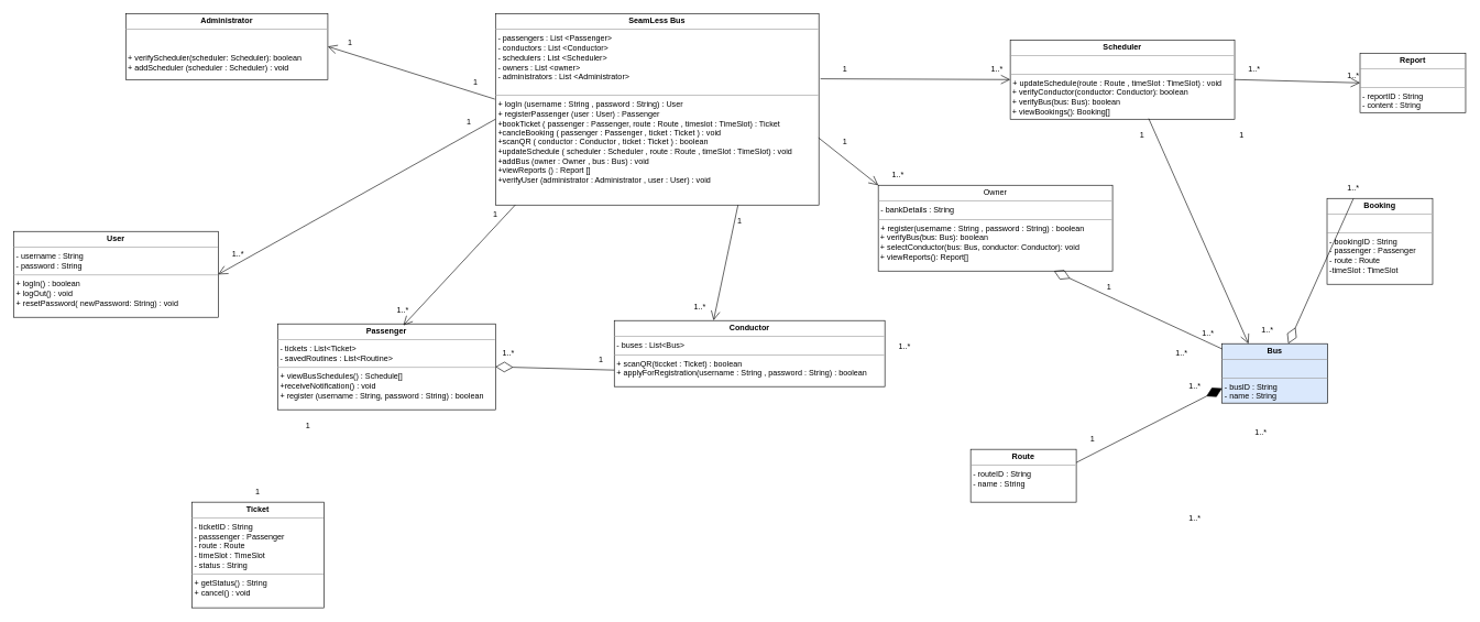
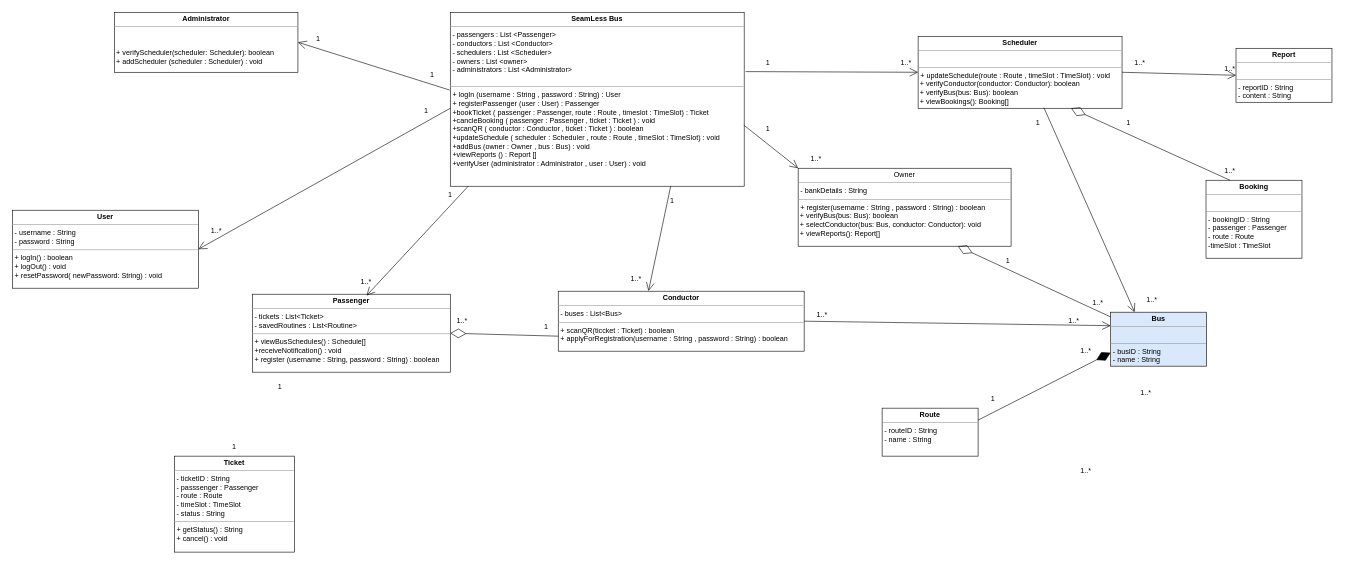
  <mxCell id="0" />
  <mxCell id="1" parent="0" />
  <mxCell id="2" value="&lt;p style=&quot;margin:0px;margin-top:4px;text-align:center;&quot;&gt;&lt;b&gt;SeamLess Bus&lt;/b&gt;&lt;/p&gt;&lt;hr size=&quot;1&quot;&gt;&lt;p style=&quot;margin:0px;margin-left:4px;&quot;&gt;- passengers : List &amp;lt;Passenger&amp;gt;&lt;/p&gt;&lt;p style=&quot;margin:0px;margin-left:4px;&quot;&gt;- conductors : List &amp;lt;Conductor&amp;gt;&lt;/p&gt;&lt;p style=&quot;margin:0px;margin-left:4px;&quot;&gt;- schedulers : List &amp;lt;Scheduler&amp;gt;&lt;/p&gt;&lt;p style=&quot;margin:0px;margin-left:4px;&quot;&gt;- owners : List &amp;lt;owner&amp;gt;&lt;/p&gt;&lt;p style=&quot;margin:0px;margin-left:4px;&quot;&gt;- administrators : List &amp;lt;Administrator&amp;gt;&lt;/p&gt;&lt;p style=&quot;margin:0px;margin-left:4px;&quot;&gt;&lt;br&gt;&lt;/p&gt;&lt;hr size=&quot;1&quot;&gt;&lt;p style=&quot;margin:0px;margin-left:4px;&quot;&gt;+ logIn (username : String , password : String) : User&lt;/p&gt;&lt;p style=&quot;margin:0px;margin-left:4px;&quot;&gt;+ registerPassenger (user : User) : Passenger&lt;/p&gt;&lt;p style=&quot;margin:0px;margin-left:4px;&quot;&gt;+bookTicket ( passenger : Passenger, route : Route , timeslot : TimeSlot) : Ticket&lt;/p&gt;&lt;p style=&quot;margin:0px;margin-left:4px;&quot;&gt;+cancleBooking ( passenger : Passenger , ticket : Ticket ) : void&lt;/p&gt;&lt;p style=&quot;margin:0px;margin-left:4px;&quot;&gt;+scanQR ( conductor : Conductor , ticket : Ticket ) : boolean&lt;/p&gt;&lt;p style=&quot;margin:0px;margin-left:4px;&quot;&gt;+updateSchedule ( scheduler : Scheduler , route : Route , timeSlot : TimeSlot) : void&lt;/p&gt;&lt;p style=&quot;margin:0px;margin-left:4px;&quot;&gt;+addBus (owner : Owner , bus : Bus) : void&lt;/p&gt;&lt;p style=&quot;margin:0px;margin-left:4px;&quot;&gt;+viewReports () : Report []&lt;/p&gt;&lt;p style=&quot;margin:0px;margin-left:4px;&quot;&gt;+verifyUser (administrator : Administrator , user : User) : void&lt;/p&gt;&lt;p style=&quot;margin:0px;margin-left:4px;&quot;&gt;&lt;br&gt;&lt;/p&gt;" style="verticalAlign=top;align=left;overflow=fill;fontSize=12;fontFamily=Helvetica;html=1;whiteSpace=wrap;" parent="1" vertex="1"><mxGeometry x="750" y="20" width="490" height="290" as="geometry" /></mxCell>
  <mxCell id="3" value="&lt;p style=&quot;margin:0px;margin-top:4px;text-align:center;&quot;&gt;&lt;b&gt;User&lt;/b&gt;&lt;/p&gt;&lt;hr size=&quot;1&quot;&gt;&lt;p style=&quot;margin:0px;margin-left:4px;&quot;&gt;- username : String&lt;/p&gt;&lt;p style=&quot;margin:0px;margin-left:4px;&quot;&gt;- password : String&lt;/p&gt;&lt;hr size=&quot;1&quot;&gt;&lt;p style=&quot;margin:0px;margin-left:4px;&quot;&gt;+ logIn() : boolean&lt;/p&gt;&lt;p style=&quot;margin:0px;margin-left:4px;&quot;&gt;+ logOut() : void&lt;/p&gt;&lt;p style=&quot;margin:0px;margin-left:4px;&quot;&gt;+ resetPassword( newPassword: String) : void&lt;/p&gt;&lt;p style=&quot;margin:0px;margin-left:4px;&quot;&gt;&lt;br&gt;&lt;/p&gt;" style="verticalAlign=top;align=left;overflow=fill;fontSize=12;fontFamily=Helvetica;html=1;whiteSpace=wrap;" parent="1" vertex="1"><mxGeometry x="20" y="350" width="310" height="130" as="geometry" /></mxCell>
  <mxCell id="4" value="&lt;p style=&quot;margin:0px;margin-top:4px;text-align:center;&quot;&gt;&lt;b&gt;Passenger&lt;/b&gt;&lt;/p&gt;&lt;hr size=&quot;1&quot;&gt;&lt;p style=&quot;margin:0px;margin-left:4px;&quot;&gt;- tickets : List&amp;lt;Ticket&amp;gt;&lt;/p&gt;&lt;p style=&quot;margin:0px;margin-left:4px;&quot;&gt;- savedRoutines : List&amp;lt;Routine&amp;gt;&lt;/p&gt;&lt;hr size=&quot;1&quot;&gt;&lt;p style=&quot;margin:0px;margin-left:4px;&quot;&gt;+ viewBusSchedules() : Schedule[]&lt;/p&gt;&lt;p style=&quot;margin:0px;margin-left:4px;&quot;&gt;+receiveNotification() : void&lt;/p&gt;&lt;p style=&quot;margin:0px;margin-left:4px;&quot;&gt;+ register (username : String, password : String) : boolean&lt;/p&gt;" style="verticalAlign=top;align=left;overflow=fill;fontSize=12;fontFamily=Helvetica;html=1;whiteSpace=wrap;" vertex="1" parent="1"><mxGeometry x="420" y="490" width="330" height="130" as="geometry" /></mxCell>
  <mxCell id="5" value="&lt;p style=&quot;margin:0px;margin-top:4px;text-align:center;&quot;&gt;&lt;b&gt;Conductor&lt;/b&gt;&lt;/p&gt;&lt;hr size=&quot;1&quot;&gt;&lt;p style=&quot;margin:0px;margin-left:4px;&quot;&gt;- buses : List&amp;lt;Bus&amp;gt;&lt;/p&gt;&lt;hr size=&quot;1&quot;&gt;&lt;p style=&quot;margin:0px;margin-left:4px;&quot;&gt;+ scanQR(ticcket : Ticket) : boolean&lt;/p&gt;&lt;p style=&quot;margin:0px;margin-left:4px;&quot;&gt;+ applyForRegistration(username : String , password : String) : boolean&amp;nbsp;&lt;/p&gt;" style="verticalAlign=top;align=left;overflow=fill;fontSize=12;fontFamily=Helvetica;html=1;whiteSpace=wrap;" vertex="1" parent="1"><mxGeometry x="930" y="485" width="410" height="100" as="geometry" /></mxCell>
  <mxCell id="6" value="&lt;p style=&quot;margin:0px;margin-top:4px;text-align:center;&quot;&gt;&lt;b&gt;Scheduler&lt;/b&gt;&lt;/p&gt;&lt;hr size=&quot;1&quot;&gt;&lt;p style=&quot;margin:0px;margin-left:4px;&quot;&gt;&lt;br&gt;&lt;/p&gt;&lt;hr size=&quot;1&quot;&gt;&lt;p style=&quot;margin:0px;margin-left:4px;&quot;&gt;+ updateSchedule(route : Route , timeSlot : TimeSlot) : void&lt;/p&gt;&amp;nbsp;+ verifyConductor(conductor: Conductor): boolean&lt;br&gt;&amp;nbsp;+&amp;nbsp;verifyBus(bus: Bus): boolean&lt;br&gt;&amp;nbsp;+&amp;nbsp;viewBookings(): Booking[]" style="verticalAlign=top;align=left;overflow=fill;fontSize=12;fontFamily=Helvetica;html=1;whiteSpace=wrap;" vertex="1" parent="1"><mxGeometry x="1530" y="60" width="340" height="120" as="geometry" /></mxCell>
  <mxCell id="7" value="&lt;p style=&quot;margin:0px;margin-top:4px;text-align:center;&quot;&gt;Owner&lt;/p&gt;&lt;hr size=&quot;1&quot;&gt;&lt;p style=&quot;margin:0px;margin-left:4px;&quot;&gt;- bankDetails : String&lt;/p&gt;&lt;hr size=&quot;1&quot;&gt;&lt;p style=&quot;margin:0px;margin-left:4px;&quot;&gt;+ register(username : String , password : String) : boolean&lt;/p&gt;&amp;nbsp;+ verifyBus(bus: Bus): boolean&lt;br&gt;&amp;nbsp;+&amp;nbsp;selectConductor(bus: Bus, conductor: Conductor): void&lt;br&gt;&amp;nbsp;+&amp;nbsp;viewReports(): Report[]" style="verticalAlign=top;align=left;overflow=fill;fontSize=12;fontFamily=Helvetica;html=1;whiteSpace=wrap;" vertex="1" parent="1"><mxGeometry x="1330" y="280" width="355" height="130" as="geometry" /></mxCell>
  <mxCell id="8" value="&lt;p style=&quot;margin:0px;margin-top:4px;text-align:center;&quot;&gt;&lt;b&gt;Administrator&lt;/b&gt;&lt;/p&gt;&lt;hr size=&quot;1&quot;&gt;&lt;p style=&quot;margin:0px;margin-left:4px;&quot;&gt;&lt;br&gt;&lt;/p&gt;&lt;p style=&quot;margin:0px;margin-left:4px;&quot;&gt;&amp;nbsp;&amp;nbsp;&lt;/p&gt;&amp;nbsp;+ verifyScheduler(scheduler: Scheduler): boolean&lt;br&gt;&amp;nbsp;+ addScheduler (scheduler : Scheduler) : void" style="verticalAlign=top;align=left;overflow=fill;fontSize=12;fontFamily=Helvetica;html=1;whiteSpace=wrap;" vertex="1" parent="1"><mxGeometry x="190" y="20" width="306" height="100" as="geometry" /></mxCell>
  <mxCell id="9" value="&lt;p style=&quot;margin:0px;margin-top:4px;text-align:center;&quot;&gt;&lt;b&gt;Ticket&lt;/b&gt;&lt;/p&gt;&lt;hr size=&quot;1&quot;&gt;&lt;p style=&quot;margin:0px;margin-left:4px;&quot;&gt;- ticketID : String&lt;/p&gt;&lt;p style=&quot;margin:0px;margin-left:4px;&quot;&gt;- passsenger : Passenger&lt;/p&gt;&lt;p style=&quot;margin:0px;margin-left:4px;&quot;&gt;- route : Route&lt;/p&gt;&lt;p style=&quot;margin:0px;margin-left:4px;&quot;&gt;- timeSlot : TimeSlot&lt;/p&gt;&lt;p style=&quot;margin:0px;margin-left:4px;&quot;&gt;- status : String&lt;/p&gt;&lt;hr size=&quot;1&quot;&gt;&lt;p style=&quot;margin:0px;margin-left:4px;&quot;&gt;+ getStatus() : String&lt;/p&gt;&lt;p style=&quot;margin:0px;margin-left:4px;&quot;&gt;+ cancel() : void&lt;/p&gt;" style="verticalAlign=top;align=left;overflow=fill;fontSize=12;fontFamily=Helvetica;html=1;whiteSpace=wrap;" vertex="1" parent="1"><mxGeometry x="290" y="760" width="200" height="160" as="geometry" /></mxCell>
  <mxCell id="10" value="&lt;p style=&quot;margin:0px;margin-top:4px;text-align:center;&quot;&gt;&lt;b&gt;Route&lt;/b&gt;&lt;/p&gt;&lt;hr size=&quot;1&quot;&gt;&lt;p style=&quot;margin:0px;margin-left:4px;&quot;&gt;- routeID : String&lt;/p&gt;&lt;p style=&quot;margin:0px;margin-left:4px;&quot;&gt;- name : String&lt;/p&gt;&lt;p style=&quot;margin:0px;margin-left:4px;&quot;&gt;&lt;br&gt;&lt;/p&gt;" style="verticalAlign=top;align=left;overflow=fill;fontSize=12;fontFamily=Helvetica;html=1;whiteSpace=wrap;" vertex="1" parent="1"><mxGeometry x="1470" y="680" width="160" height="80" as="geometry" /></mxCell>
  <mxCell id="11" value="&lt;p style=&quot;margin:0px;margin-top:4px;text-align:center;&quot;&gt;&lt;b&gt;Bus&lt;/b&gt;&lt;/p&gt;&lt;hr size=&quot;1&quot;&gt;&lt;p style=&quot;margin:0px;margin-left:4px;&quot;&gt;&lt;br&gt;&lt;/p&gt;&lt;hr size=&quot;1&quot;&gt;&lt;p style=&quot;margin:0px;margin-left:4px;&quot;&gt;- busID : String&lt;/p&gt;&lt;p style=&quot;margin:0px;margin-left:4px;&quot;&gt;- name : String&lt;/p&gt;" style="verticalAlign=top;align=left;overflow=fill;fontSize=12;fontFamily=Helvetica;html=1;whiteSpace=wrap;fillColor=#dae8fc;" vertex="1" parent="1"><mxGeometry x="1851" y="520" width="160" height="90" as="geometry" /></mxCell>
  <mxCell id="12" value="&lt;p style=&quot;margin:0px;margin-top:4px;text-align:center;&quot;&gt;&lt;b&gt;Report&lt;/b&gt;&lt;/p&gt;&lt;hr size=&quot;1&quot;&gt;&lt;p style=&quot;margin:0px;margin-left:4px;&quot;&gt;&lt;br&gt;&lt;/p&gt;&lt;hr size=&quot;1&quot;&gt;&lt;p style=&quot;margin:0px;margin-left:4px;&quot;&gt;- reportID : String&lt;/p&gt;&lt;p style=&quot;margin:0px;margin-left:4px;&quot;&gt;- content : String&lt;/p&gt;" style="verticalAlign=top;align=left;overflow=fill;fontSize=12;fontFamily=Helvetica;html=1;whiteSpace=wrap;" vertex="1" parent="1"><mxGeometry x="2060" y="80" width="160" height="90" as="geometry" /></mxCell>
  <mxCell id="13" value="&lt;p style=&quot;margin:0px;margin-top:4px;text-align:center;&quot;&gt;&lt;b&gt;Booking&lt;/b&gt;&lt;/p&gt;&lt;hr size=&quot;1&quot;&gt;&lt;p style=&quot;margin:0px;margin-left:4px;&quot;&gt;&lt;br&gt;&lt;/p&gt;&lt;hr size=&quot;1&quot;&gt;&lt;p style=&quot;margin:0px;margin-left:4px;&quot;&gt;- bookingID : String&lt;/p&gt;&lt;p style=&quot;margin:0px;margin-left:4px;&quot;&gt;- passenger : Passenger&lt;/p&gt;&lt;p style=&quot;margin:0px;margin-left:4px;&quot;&gt;- route : Route&lt;/p&gt;&lt;p style=&quot;margin:0px;margin-left:4px;&quot;&gt;-timeSlot : TimeSlot&lt;/p&gt;&lt;p style=&quot;margin:0px;margin-left:4px;&quot;&gt;&lt;br&gt;&lt;/p&gt;" style="verticalAlign=top;align=left;overflow=fill;fontSize=12;fontFamily=Helvetica;html=1;whiteSpace=wrap;" vertex="1" parent="1"><mxGeometry x="2010" y="300" width="160" height="130" as="geometry" /></mxCell>
  <mxCell id="14" value="" style="endArrow=open;endFill=1;endSize=12;html=1;rounded=0;exitX=0;exitY=0.552;exitDx=0;exitDy=0;exitPerimeter=0;entryX=1;entryY=0.5;entryDx=0;entryDy=0;" edge="1" parent="1" source="2" target="3"><mxGeometry width="160" relative="1" as="geometry"><mxPoint x="630" y="470" as="sourcePoint" /><mxPoint x="790" y="470" as="targetPoint" /></mxGeometry></mxCell>
  <mxCell id="15" value="" style="endArrow=open;endFill=1;endSize=12;html=1;rounded=0;exitX=0.061;exitY=1;exitDx=0;exitDy=0;exitPerimeter=0;entryX=0.577;entryY=0.018;entryDx=0;entryDy=0;entryPerimeter=0;" edge="1" parent="1" source="2" target="4"><mxGeometry width="160" relative="1" as="geometry"><mxPoint x="760" y="190" as="sourcePoint" /><mxPoint x="400" y="245" as="targetPoint" /></mxGeometry></mxCell>
  <mxCell id="16" value="" style="endArrow=open;endFill=1;endSize=12;html=1;rounded=0;exitX=0.75;exitY=1;exitDx=0;exitDy=0;entryX=0.367;entryY=-0.003;entryDx=0;entryDy=0;entryPerimeter=0;" edge="1" parent="1" source="2" target="5"><mxGeometry width="160" relative="1" as="geometry"><mxPoint x="790" y="320" as="sourcePoint" /><mxPoint x="620" y="502" as="targetPoint" /></mxGeometry></mxCell>
- <mxCell id="17" value="" style="endArrow=diamondThin;endFill=0;endSize=24;html=1;rounded=0;exitX=0.25;exitY=0;exitDx=0;exitDy=0;" edge="1" parent="1" source="13" target="11"><mxGeometry width="160" relative="1" as="geometry"><mxPoint x="1480" y="530" as="sourcePoint" /><mxPoint x="1640" y="530" as="targetPoint" /></mxGeometry></mxCell>
+ <mxCell id="17" value="" style="endArrow=diamondThin;endFill=0;endSize=24;html=1;rounded=0;entryX=0.75;entryY=1;entryDx=0;entryDy=0;exitX=0.25;exitY=0;exitDx=0;exitDy=0;" edge="1" parent="1" source="13" target="6"><mxGeometry width="160" relative="1" as="geometry"><mxPoint x="1480" y="530" as="sourcePoint" /><mxPoint x="1640" y="530" as="targetPoint" /></mxGeometry></mxCell>
  <mxCell id="18" value="" style="endArrow=diamondThin;endFill=0;endSize=24;html=1;rounded=0;entryX=0.75;entryY=1;entryDx=0;entryDy=0;" edge="1" parent="1" source="11" target="7"><mxGeometry width="160" relative="1" as="geometry"><mxPoint x="1920" y="595" as="sourcePoint" /><mxPoint x="1835" y="470" as="targetPoint" /></mxGeometry></mxCell>
  <mxCell id="19" value="" style="endArrow=diamondThin;endFill=0;endSize=24;html=1;rounded=0;entryX=1;entryY=0.5;entryDx=0;entryDy=0;exitX=0;exitY=0.75;exitDx=0;exitDy=0;" edge="1" parent="1" source="5" target="4"><mxGeometry width="160" relative="1" as="geometry"><mxPoint x="1120" y="510" as="sourcePoint" /><mxPoint x="1280" y="510" as="targetPoint" /></mxGeometry></mxCell>
+ <mxCell id="20" value="" style="endArrow=open;endFill=1;endSize=12;html=1;rounded=0;exitX=1;exitY=0.5;exitDx=0;exitDy=0;entryX=0;entryY=0.25;entryDx=0;entryDy=0;" edge="1" parent="1" source="5" target="11"><mxGeometry width="160" relative="1" as="geometry"><mxPoint x="1420" y="510" as="sourcePoint" /><mxPoint x="1580" y="510" as="targetPoint" /></mxGeometry></mxCell>
  <mxCell id="21" value="" style="endArrow=open;endFill=1;endSize=12;html=1;rounded=0;exitX=0.617;exitY=0.992;exitDx=0;exitDy=0;exitPerimeter=0;entryX=0.25;entryY=0;entryDx=0;entryDy=0;" edge="1" parent="1" source="6" target="11"><mxGeometry width="160" relative="1" as="geometry"><mxPoint x="1420" y="510" as="sourcePoint" /><mxPoint x="1580" y="510" as="targetPoint" /></mxGeometry></mxCell>
  <mxCell id="22" value="" style="endArrow=diamondThin;endFill=1;endSize=24;html=1;rounded=0;entryX=0;entryY=0.75;entryDx=0;entryDy=0;exitX=1;exitY=0.25;exitDx=0;exitDy=0;" edge="1" parent="1" source="10" target="11"><mxGeometry width="160" relative="1" as="geometry"><mxPoint x="1420" y="510" as="sourcePoint" /><mxPoint x="1580" y="510" as="targetPoint" /></mxGeometry></mxCell>
  <mxCell id="23" value="" style="endArrow=open;endFill=1;endSize=12;html=1;rounded=0;exitX=1;exitY=0.5;exitDx=0;exitDy=0;entryX=0;entryY=0.5;entryDx=0;entryDy=0;" edge="1" parent="1" source="6" target="12"><mxGeometry width="160" relative="1" as="geometry"><mxPoint x="1250" y="420" as="sourcePoint" /><mxPoint x="1410" y="420" as="targetPoint" /></mxGeometry></mxCell>
  <mxCell id="24" value="" style="endArrow=open;endFill=1;endSize=12;html=1;rounded=0;exitX=1.005;exitY=0.341;exitDx=0;exitDy=0;entryX=0;entryY=0.5;entryDx=0;entryDy=0;exitPerimeter=0;" edge="1" parent="1" source="2" target="6"><mxGeometry width="160" relative="1" as="geometry"><mxPoint x="1880" y="130" as="sourcePoint" /><mxPoint x="2021" y="125" as="targetPoint" /></mxGeometry></mxCell>
  <mxCell id="25" value="" style="endArrow=open;endFill=1;endSize=12;html=1;rounded=0;exitX=0.999;exitY=0.649;exitDx=0;exitDy=0;entryX=0;entryY=0;entryDx=0;entryDy=0;exitPerimeter=0;" edge="1" parent="1" source="2" target="7"><mxGeometry width="160" relative="1" as="geometry"><mxPoint x="1252" y="129" as="sourcePoint" /><mxPoint x="1540" y="130" as="targetPoint" /></mxGeometry></mxCell>
  <mxCell id="26" value="" style="endArrow=open;endFill=1;endSize=12;html=1;rounded=0;exitX=-0.002;exitY=0.447;exitDx=0;exitDy=0;exitPerimeter=0;entryX=1;entryY=0.5;entryDx=0;entryDy=0;" edge="1" parent="1" source="2" target="8"><mxGeometry width="160" relative="1" as="geometry"><mxPoint x="760" y="190" as="sourcePoint" /><mxPoint x="340" y="425" as="targetPoint" /></mxGeometry></mxCell>
  <mxCell id="27" value="1" style="text;html=1;strokeColor=none;fillColor=none;align=center;verticalAlign=middle;whiteSpace=wrap;rounded=0;" vertex="1" parent="1"><mxGeometry x="690" y="110" width="60" height="30" as="geometry" /></mxCell>
  <mxCell id="28" value="1" style="text;html=1;strokeColor=none;fillColor=none;align=center;verticalAlign=middle;whiteSpace=wrap;rounded=0;" vertex="1" parent="1"><mxGeometry x="500" y="50" width="60" height="30" as="geometry" /></mxCell>
  <mxCell id="29" value="1" style="text;html=1;strokeColor=none;fillColor=none;align=center;verticalAlign=middle;whiteSpace=wrap;rounded=0;" vertex="1" parent="1"><mxGeometry x="680" y="170" width="60" height="30" as="geometry" /></mxCell>
  <mxCell id="30" value="1..*" style="text;html=1;strokeColor=none;fillColor=none;align=center;verticalAlign=middle;whiteSpace=wrap;rounded=0;" vertex="1" parent="1"><mxGeometry x="330" y="370" width="60" height="30" as="geometry" /></mxCell>
  <mxCell id="31" value="1..*" style="text;html=1;strokeColor=none;fillColor=none;align=center;verticalAlign=middle;whiteSpace=wrap;rounded=0;" vertex="1" parent="1"><mxGeometry x="580" y="455" width="60" height="30" as="geometry" /></mxCell>
  <mxCell id="32" value="1" style="text;html=1;strokeColor=none;fillColor=none;align=center;verticalAlign=middle;whiteSpace=wrap;rounded=0;" vertex="1" parent="1"><mxGeometry x="360" y="730" width="60" height="30" as="geometry" /></mxCell>
  <mxCell id="33" value="1" style="text;html=1;strokeColor=none;fillColor=none;align=center;verticalAlign=middle;whiteSpace=wrap;rounded=0;" vertex="1" parent="1"><mxGeometry x="436" y="630" width="60" height="30" as="geometry" /></mxCell>
  <mxCell id="34" value="1..*" style="text;html=1;strokeColor=none;fillColor=none;align=center;verticalAlign=middle;whiteSpace=wrap;rounded=0;" vertex="1" parent="1"><mxGeometry x="740" y="520" width="60" height="30" as="geometry" /></mxCell>
  <mxCell id="35" value="1" style="text;html=1;strokeColor=none;fillColor=none;align=center;verticalAlign=middle;whiteSpace=wrap;rounded=0;" vertex="1" parent="1"><mxGeometry x="880" y="530" width="60" height="30" as="geometry" /></mxCell>
  <mxCell id="36" value="1" style="text;html=1;strokeColor=none;fillColor=none;align=center;verticalAlign=middle;whiteSpace=wrap;rounded=0;" vertex="1" parent="1"><mxGeometry x="720" y="310" width="60" height="30" as="geometry" /></mxCell>
  <mxCell id="37" value="1" style="text;html=1;strokeColor=none;fillColor=none;align=center;verticalAlign=middle;whiteSpace=wrap;rounded=0;" vertex="1" parent="1"><mxGeometry x="1090" y="320" width="60" height="30" as="geometry" /></mxCell>
  <mxCell id="38" value="1" style="text;html=1;strokeColor=none;fillColor=none;align=center;verticalAlign=middle;whiteSpace=wrap;rounded=0;" vertex="1" parent="1"><mxGeometry x="1250" y="200" width="60" height="30" as="geometry" /></mxCell>
  <mxCell id="39" value="1" style="text;html=1;strokeColor=none;fillColor=none;align=center;verticalAlign=middle;whiteSpace=wrap;rounded=0;" vertex="1" parent="1"><mxGeometry x="1250" y="90" width="60" height="30" as="geometry" /></mxCell>
  <mxCell id="40" value="1..*" style="text;html=1;strokeColor=none;fillColor=none;align=center;verticalAlign=middle;whiteSpace=wrap;rounded=0;" vertex="1" parent="1"><mxGeometry x="1480" y="90" width="60" height="30" as="geometry" /></mxCell>
  <mxCell id="41" value="1..*" style="text;html=1;strokeColor=none;fillColor=none;align=center;verticalAlign=middle;whiteSpace=wrap;rounded=0;" vertex="1" parent="1"><mxGeometry x="1330" y="250" width="60" height="30" as="geometry" /></mxCell>
  <mxCell id="42" value="1..*" style="text;html=1;strokeColor=none;fillColor=none;align=center;verticalAlign=middle;whiteSpace=wrap;rounded=0;" vertex="1" parent="1"><mxGeometry x="1030" y="450" width="60" height="30" as="geometry" /></mxCell>
  <mxCell id="43" value="1..*" style="text;html=1;strokeColor=none;fillColor=none;align=center;verticalAlign=middle;whiteSpace=wrap;rounded=0;" vertex="1" parent="1"><mxGeometry x="1340" y="510" width="60" height="30" as="geometry" /></mxCell>
  <mxCell id="44" value="1..*" style="text;html=1;strokeColor=none;fillColor=none;align=center;verticalAlign=middle;whiteSpace=wrap;rounded=0;" vertex="1" parent="1"><mxGeometry x="1760" y="520" width="60" height="30" as="geometry" /></mxCell>
  <mxCell id="45" value="1" style="text;html=1;strokeColor=none;fillColor=none;align=center;verticalAlign=middle;whiteSpace=wrap;rounded=0;" vertex="1" parent="1"><mxGeometry x="1625" y="650" width="60" height="30" as="geometry" /></mxCell>
  <mxCell id="46" value="1..*" style="text;html=1;strokeColor=none;fillColor=none;align=center;verticalAlign=middle;whiteSpace=wrap;rounded=0;" vertex="1" parent="1"><mxGeometry x="1780" y="570" width="60" height="30" as="geometry" /></mxCell>
  <mxCell id="47" value="1..*" style="text;html=1;strokeColor=none;fillColor=none;align=center;verticalAlign=middle;whiteSpace=wrap;rounded=0;" vertex="1" parent="1"><mxGeometry x="1780" y="770" width="60" height="30" as="geometry" /></mxCell>
  <mxCell id="48" value="1..*" style="text;html=1;strokeColor=none;fillColor=none;align=center;verticalAlign=middle;whiteSpace=wrap;rounded=0;" vertex="1" parent="1"><mxGeometry x="1880" y="640" width="60" height="30" as="geometry" /></mxCell>
  <mxCell id="49" value="1" style="text;html=1;strokeColor=none;fillColor=none;align=center;verticalAlign=middle;whiteSpace=wrap;rounded=0;" vertex="1" parent="1"><mxGeometry x="1650" y="420" width="60" height="30" as="geometry" /></mxCell>
  <mxCell id="50" value="1..*" style="text;html=1;strokeColor=none;fillColor=none;align=center;verticalAlign=middle;whiteSpace=wrap;rounded=0;" vertex="1" parent="1"><mxGeometry x="1800" y="490" width="60" height="30" as="geometry" /></mxCell>
  <mxCell id="51" value="1" style="text;html=1;strokeColor=none;fillColor=none;align=center;verticalAlign=middle;whiteSpace=wrap;rounded=0;" vertex="1" parent="1"><mxGeometry x="1700" y="190" width="60" height="30" as="geometry" /></mxCell>
  <mxCell id="52" value="1..*" style="text;html=1;strokeColor=none;fillColor=none;align=center;verticalAlign=middle;whiteSpace=wrap;rounded=0;" vertex="1" parent="1"><mxGeometry x="1890" y="485" width="60" height="30" as="geometry" /></mxCell>
  <mxCell id="53" value="1" style="text;html=1;strokeColor=none;fillColor=none;align=center;verticalAlign=middle;whiteSpace=wrap;rounded=0;" vertex="1" parent="1"><mxGeometry x="1851" y="190" width="60" height="30" as="geometry" /></mxCell>
  <mxCell id="54" value="1..*" style="text;html=1;strokeColor=none;fillColor=none;align=center;verticalAlign=middle;whiteSpace=wrap;rounded=0;" vertex="1" parent="1"><mxGeometry x="2020" y="270" width="60" height="30" as="geometry" /></mxCell>
  <mxCell id="55" value="1..*" style="text;html=1;strokeColor=none;fillColor=none;align=center;verticalAlign=middle;whiteSpace=wrap;rounded=0;" vertex="1" parent="1"><mxGeometry x="1870" y="90" width="60" height="30" as="geometry" /></mxCell>
  <mxCell id="56" value="1..*" style="text;html=1;strokeColor=none;fillColor=none;align=center;verticalAlign=middle;whiteSpace=wrap;rounded=0;" vertex="1" parent="1"><mxGeometry x="2020" y="100" width="60" height="30" as="geometry" /></mxCell>
